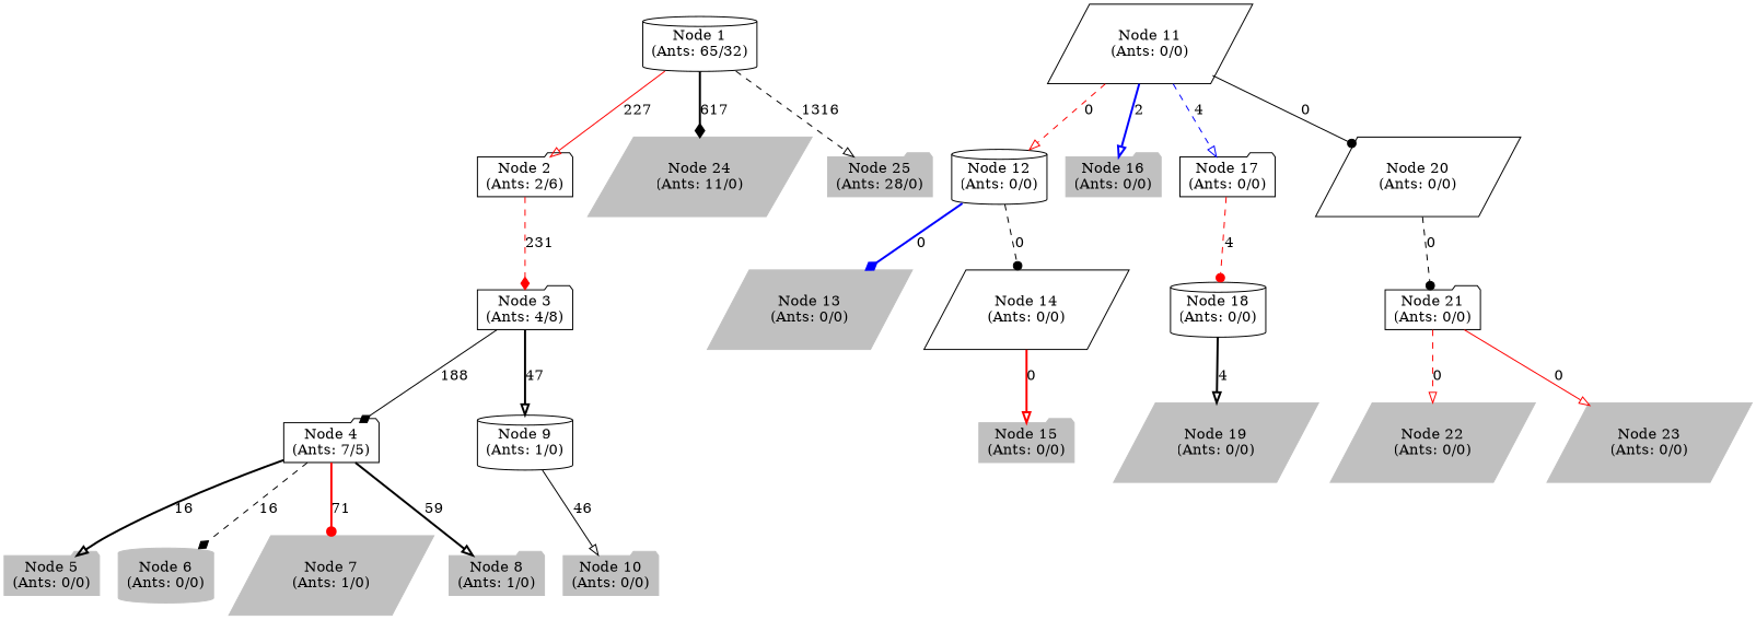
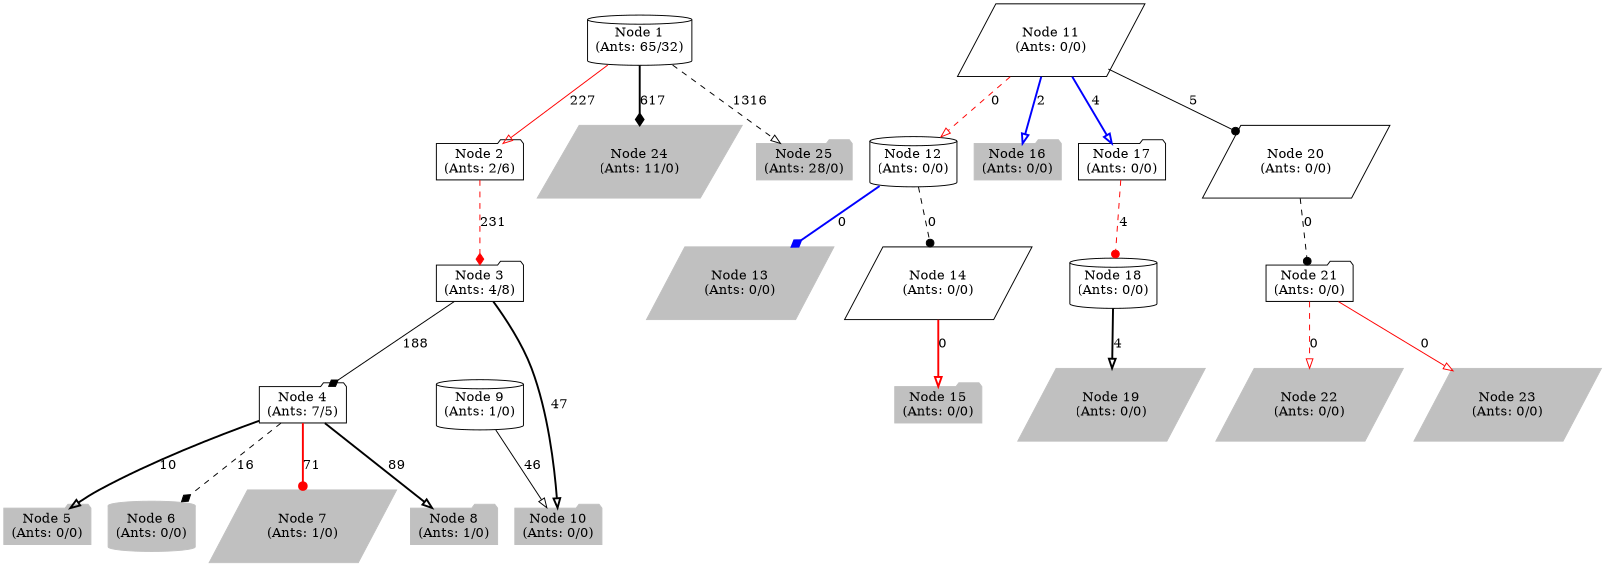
  digraph {
    node [shape=folder color=gray style=filled]
    edge [arrowhead=onormal color=black style=bold]
    "Node 1\n(Ants: 65/32)" [shape=cylinder color="" style=""]
    "Node 2\n(Ants: 2/6)" [color="" style=""]
    "Node 24\n(Ants: 11/0)" [shape=parallelogram]
    "Node 25\n(Ants: 28/0)"
    "Node 3\n(Ants: 4/8)" [color="" style=""]
    "Node 11\n(Ants: 0/0)" [shape=parallelogram color="" style=""]
    "Node 12\n(Ants: 0/0)" [shape=cylinder color="" style=""]
    "Node 16\n(Ants: 0/0)"
    "Node 17\n(Ants: 0/0)" [color="" style=""]
    "Node 20\n(Ants: 0/0)" [shape=parallelogram color="" style=""]
    "Node 4\n(Ants: 7/5)" [color="" style=""]
    "Node 9\n(Ants: 1/0)" [shape=cylinder color="" style=""]
    "Node 5\n(Ants: 0/0)"
    "Node 6\n(Ants: 0/0)" [shape=cylinder]
    "Node 7\n(Ants: 1/0)" [shape=parallelogram]
    "Node 8\n(Ants: 1/0)"
    "Node 10\n(Ants: 0/0)"
    "Node 13\n(Ants: 0/0)" [shape=parallelogram]
    "Node 14\n(Ants: 0/0)" [shape=parallelogram color="" style=""]
    "Node 18\n(Ants: 0/0)" [shape=cylinder color="" style=""]
    "Node 21\n(Ants: 0/0)" [color="" style=""]
    "Node 15\n(Ants: 0/0)"
    "Node 19\n(Ants: 0/0)" [shape=parallelogram]
    "Node 22\n(Ants: 0/0)" [shape=parallelogram]
    "Node 23\n(Ants: 0/0)" [shape=parallelogram]
    "Node 1\n(Ants: 65/32)" -> "Node 2\n(Ants: 2/6)" [color=red label=227 style=solid]
    "Node 1\n(Ants: 65/32)" -> "Node 24\n(Ants: 11/0)" [arrowhead=diamond label=617]
    "Node 1\n(Ants: 65/32)" -> "Node 25\n(Ants: 28/0)" [label=1316 style=dashed]
    "Node 2\n(Ants: 2/6)" -> "Node 3\n(Ants: 4/8)" [arrowhead=diamond color=red label=231 style=dashed]
    "Node 3\n(Ants: 4/8)" -> "Node 4\n(Ants: 7/5)" [arrowhead=diamond label=188 style=solid]
-   "Node 3\n(Ants: 4/8)" -> "Node 9\n(Ants: 1/0)" [label=47]
+   "Node 3\n(Ants: 4/8)" -> "Node 10\n(Ants: 0/0)" [label=47]
    "Node 11\n(Ants: 0/0)" -> "Node 12\n(Ants: 0/0)" [color=red label=0 style=dashed]
    "Node 11\n(Ants: 0/0)" -> "Node 16\n(Ants: 0/0)" [color=blue label=2]
-   "Node 11\n(Ants: 0/0)" -> "Node 17\n(Ants: 0/0)" [color=blue label=4 style=dashed]
-   "Node 11\n(Ants: 0/0)" -> "Node 20\n(Ants: 0/0)" [arrowhead=dot label=0 style=solid]
+   "Node 11\n(Ants: 0/0)" -> "Node 17\n(Ants: 0/0)" [color=blue label=4]
+   "Node 11\n(Ants: 0/0)" -> "Node 20\n(Ants: 0/0)" [arrowhead=dot label=5 style=solid]
    "Node 12\n(Ants: 0/0)" -> "Node 13\n(Ants: 0/0)" [arrowhead=diamond color=blue label=0]
    "Node 12\n(Ants: 0/0)" -> "Node 14\n(Ants: 0/0)" [arrowhead=dot label=0 style=dashed]
    "Node 17\n(Ants: 0/0)" -> "Node 18\n(Ants: 0/0)" [arrowhead=dot color=red label=4 style=dashed]
    "Node 20\n(Ants: 0/0)" -> "Node 21\n(Ants: 0/0)" [arrowhead=dot label=0 style=dashed]
-   "Node 4\n(Ants: 7/5)" -> "Node 5\n(Ants: 0/0)" [label=16]
+   "Node 4\n(Ants: 7/5)" -> "Node 5\n(Ants: 0/0)" [label=10]
    "Node 4\n(Ants: 7/5)" -> "Node 6\n(Ants: 0/0)" [arrowhead=diamond label=16 style=dashed]
    "Node 4\n(Ants: 7/5)" -> "Node 7\n(Ants: 1/0)" [arrowhead=dot color=red label=71]
-   "Node 4\n(Ants: 7/5)" -> "Node 8\n(Ants: 1/0)" [label=59]
+   "Node 4\n(Ants: 7/5)" -> "Node 8\n(Ants: 1/0)" [label=89]
    "Node 9\n(Ants: 1/0)" -> "Node 10\n(Ants: 0/0)" [label=46 style=solid]
    "Node 14\n(Ants: 0/0)" -> "Node 15\n(Ants: 0/0)" [color=red label=0]
    "Node 18\n(Ants: 0/0)" -> "Node 19\n(Ants: 0/0)" [label=4]
    "Node 21\n(Ants: 0/0)" -> "Node 22\n(Ants: 0/0)" [color=red label=0 style=dashed]
    "Node 21\n(Ants: 0/0)" -> "Node 23\n(Ants: 0/0)" [color=red label=0 style=solid]
  }
